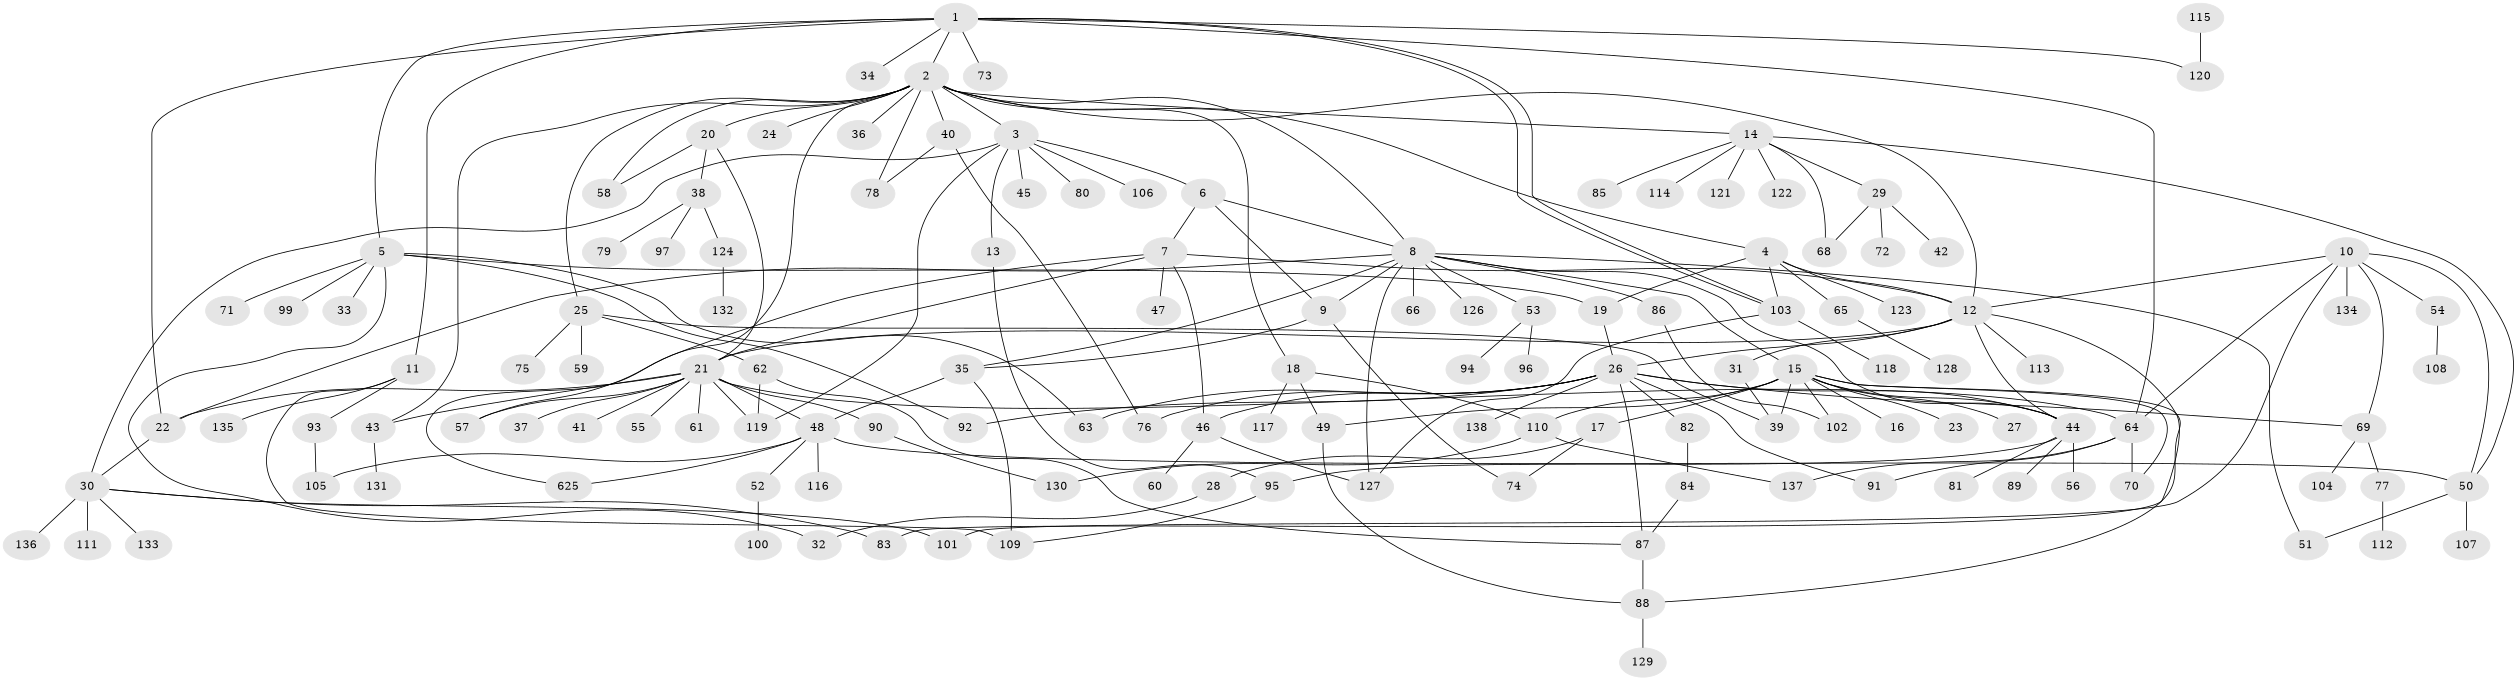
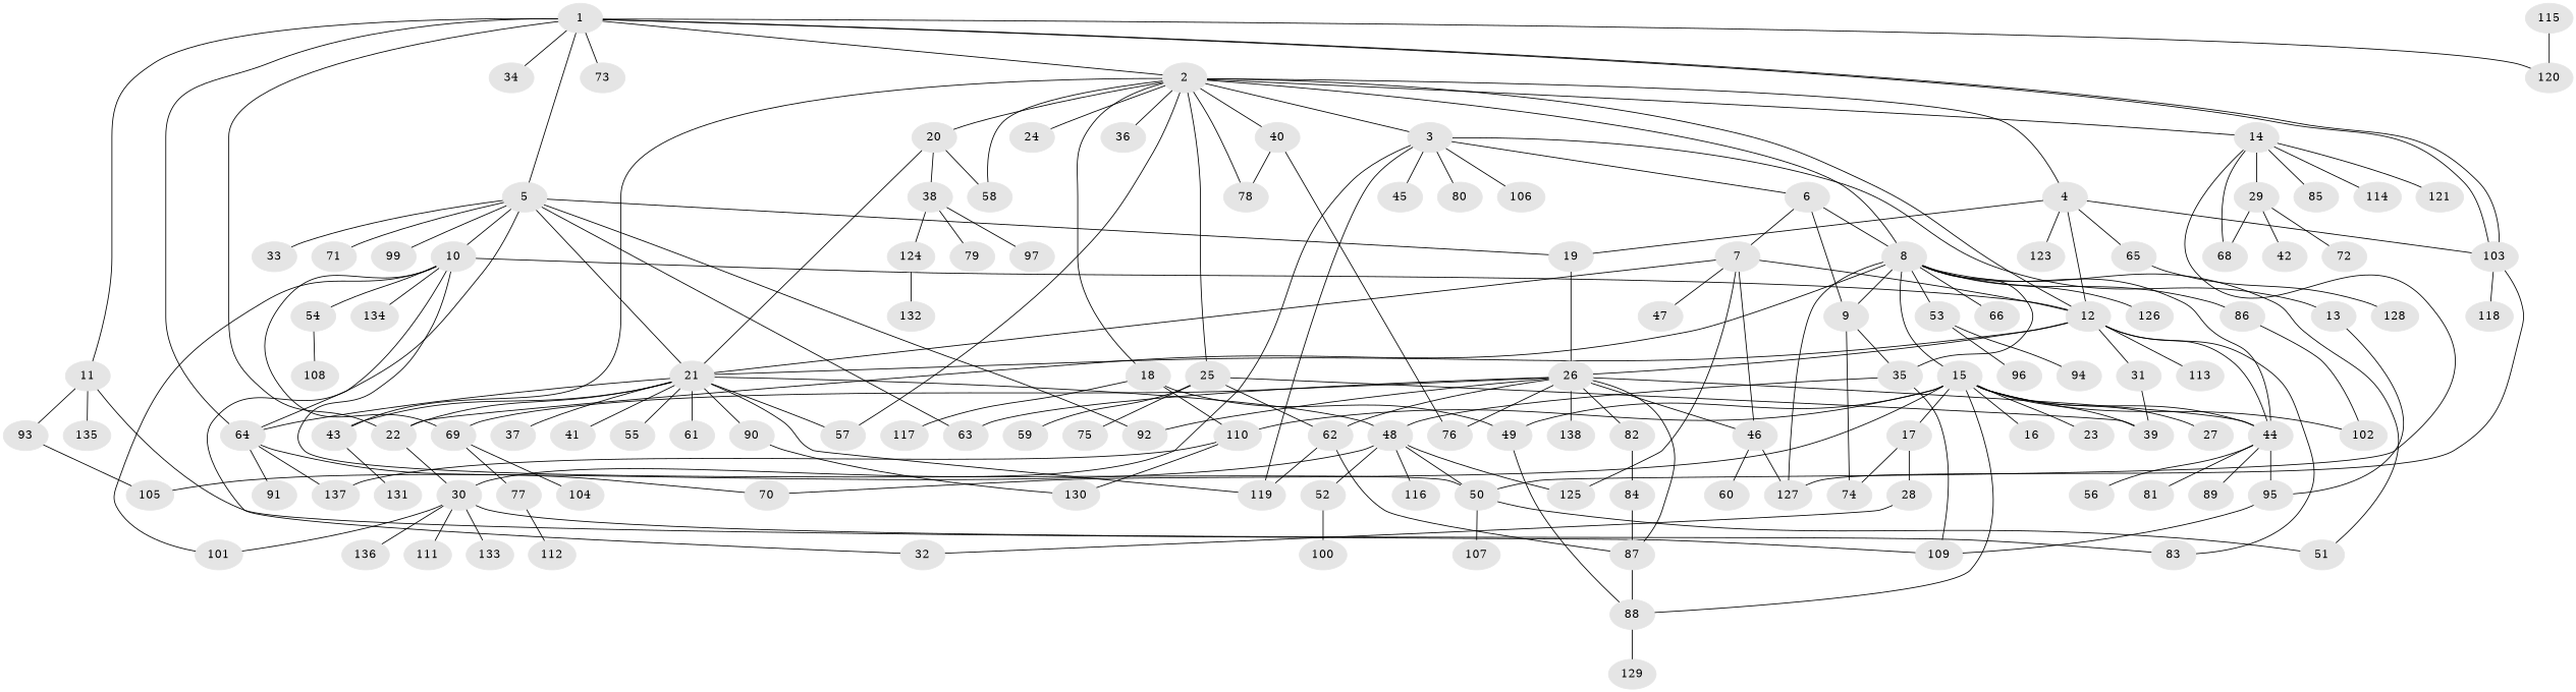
  graph {
    node [color=gray90 style=filled]
    1
    2
    5
    11
    22
    34
    64
    73
    103
    120
    3
    4
    8
    12
    14
    18
    20
    24
    25
    36
    40
    43
    57
    58
    78
    19
    10
    21
    32
    33
    63
    71
    92
    99
    93
    109
    135
    30
    70
    91
    137
    127
    118
    6
    13
    45
    80
    106
    119
    65
    123
    9
    15
    35
    44
    51
    53
    66
    86
    126
    26
    31
    83
    113
    50
    29
    68
    85
    114
    121
-   122
    49
    110
    117
    38
    39
    59
    62
    75
    76
    131
    7
    95
    101
    111
    133
    136
    128
    54
    69
    134
    37
    41
    48
    55
    61
    90
    46
    47
-   125 [label=625]
+   125
    74
    60
    16
    17
    23
    27
    88
    102
    56
    81
    89
    94
    96
    107
    108
    77
    104
    105
    82
    87
    138
    42
    72
    28
    129
    130
    79
    97
    124
    52
    116
    84
    132
    100
    115
    112
    1 -- 2
    1 -- 5
    1 -- 11
    1 -- 22
    1 -- 34
    1 -- 64
    1 -- 73
    1 -- 103
    1 -- 103
    1 -- 120
    2 -- 3
    2 -- 4
    2 -- 8
    2 -- 12
    2 -- 14
    2 -- 18
    2 -- 20
    2 -- 24
    2 -- 25
    2 -- 36
    2 -- 40
    2 -- 43
    2 -- 57
    2 -- 58
    2 -- 78
    5 -- 19
+   5 -- 10
+   5 -- 21
    5 -- 32
    5 -- 33
    5 -- 63
    5 -- 71
    5 -- 92
    5 -- 99
    11 -- 93
    11 -- 109
    11 -- 135
    22 -- 30
    64 -- 70
    64 -- 91
    64 -- 137
    103 -- 127
    103 -- 118
    3 -- 30
    3 -- 6
    3 -- 13
    3 -- 45
    3 -- 80
    3 -- 106
    3 -- 119
    4 -- 103
    4 -- 12
    4 -- 19
    4 -- 65
    4 -- 123
    8 -- 22
    8 -- 127
    8 -- 9
    8 -- 15
    8 -- 35
    8 -- 44
    8 -- 51
    8 -- 53
    8 -- 66
    8 -- 86
    8 -- 126
    12 -- 21
    12 -- 44
    12 -- 26
    12 -- 31
    12 -- 83
    12 -- 113
    14 -- 50
    14 -- 29
    14 -- 68
    14 -- 85
    14 -- 114
    14 -- 121
-   14 -- 122
    18 -- 49
    18 -- 110
    18 -- 117
    20 -- 58
    20 -- 21
    20 -- 38
    25 -- 39
    25 -- 59
    25 -- 62
    25 -- 75
    40 -- 78
    40 -- 76
    43 -- 131
    19 -- 26
    10 -- 64
    10 -- 12
    10 -- 50
    10 -- 101
    10 -- 54
    10 -- 69
    10 -- 134
    21 -- 22
    21 -- 64
    21 -- 43
    21 -- 57
    21 -- 119
    21 -- 37
    21 -- 41
    21 -- 48
    21 -- 55
    21 -- 61
    21 -- 90
    93 -- 105
    30 -- 83
    30 -- 101
    30 -- 111
    30 -- 133
    30 -- 136
    6 -- 8
    6 -- 9
    6 -- 7
    13 -- 95
    65 -- 128
    9 -- 35
    9 -- 74
    15 -- 70
    15 -- 44
    15 -- 49
    15 -- 110
    15 -- 39
    15 -- 16
    15 -- 17
    15 -- 23
    15 -- 27
    15 -- 88
    15 -- 102
    35 -- 109
    35 -- 48
    44 -- 95
    44 -- 56
    44 -- 81
    44 -- 89
    53 -- 94
    53 -- 96
    86 -- 102
    26 -- 63
    26 -- 92
    26 -- 44
-   26 -- 91
+   26 -- 62
    26 -- 76
    26 -- 69
    26 -- 46
    26 -- 82
    26 -- 87
    26 -- 138
    31 -- 39
    50 -- 51
    50 -- 107
    29 -- 68
    29 -- 42
    29 -- 72
    49 -- 88
    110 -- 137
    110 -- 130
    38 -- 79
    38 -- 97
    38 -- 124
    62 -- 119
    62 -- 87
    7 -- 12
    7 -- 21
    7 -- 46
    7 -- 47
    7 -- 125
    95 -- 109
    54 -- 108
    69 -- 77
    69 -- 104
    48 -- 50
    48 -- 125
    48 -- 105
    48 -- 52
    48 -- 116
    90 -- 130
    46 -- 127
    46 -- 60
    17 -- 74
    17 -- 28
    88 -- 129
    77 -- 112
    82 -- 84
    87 -- 88
    28 -- 32
    124 -- 132
    52 -- 100
    84 -- 87
    115 -- 120
  }
